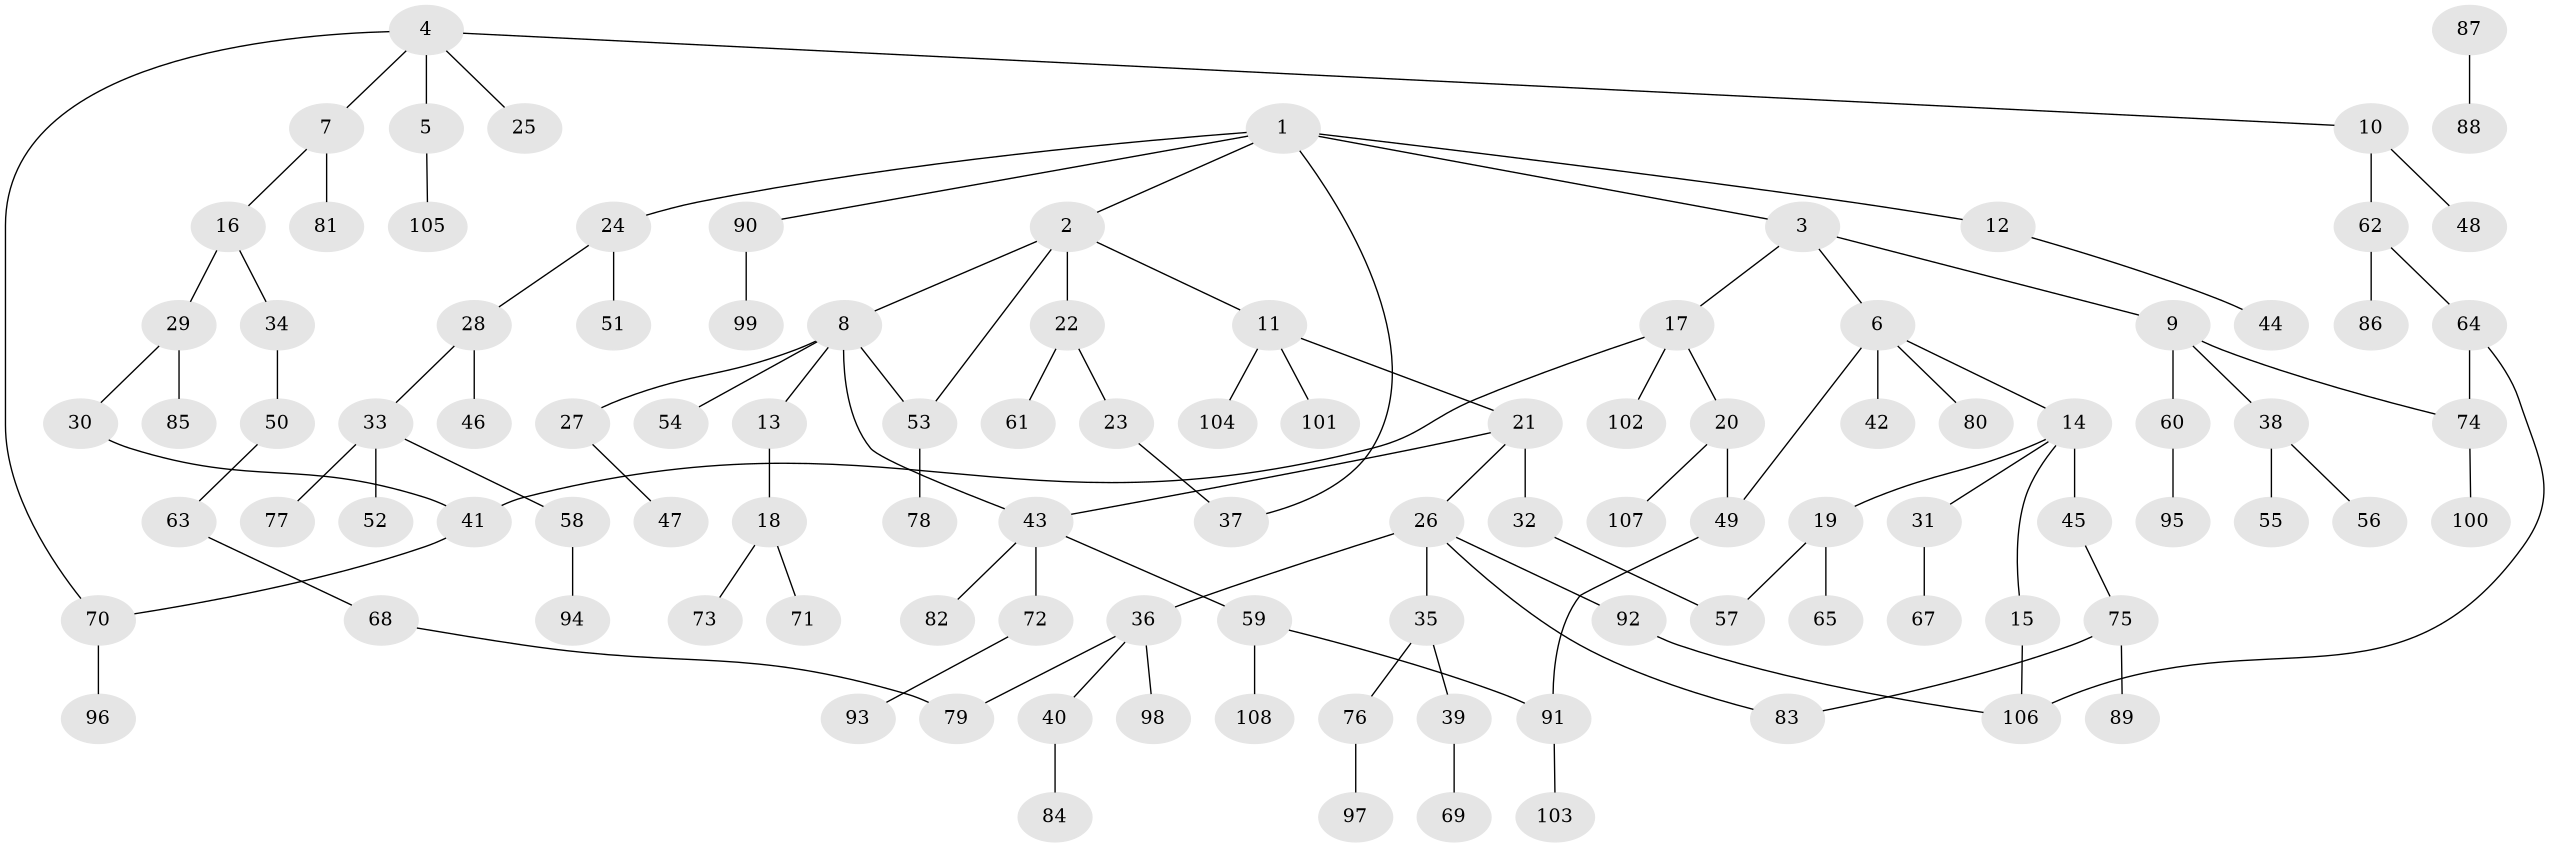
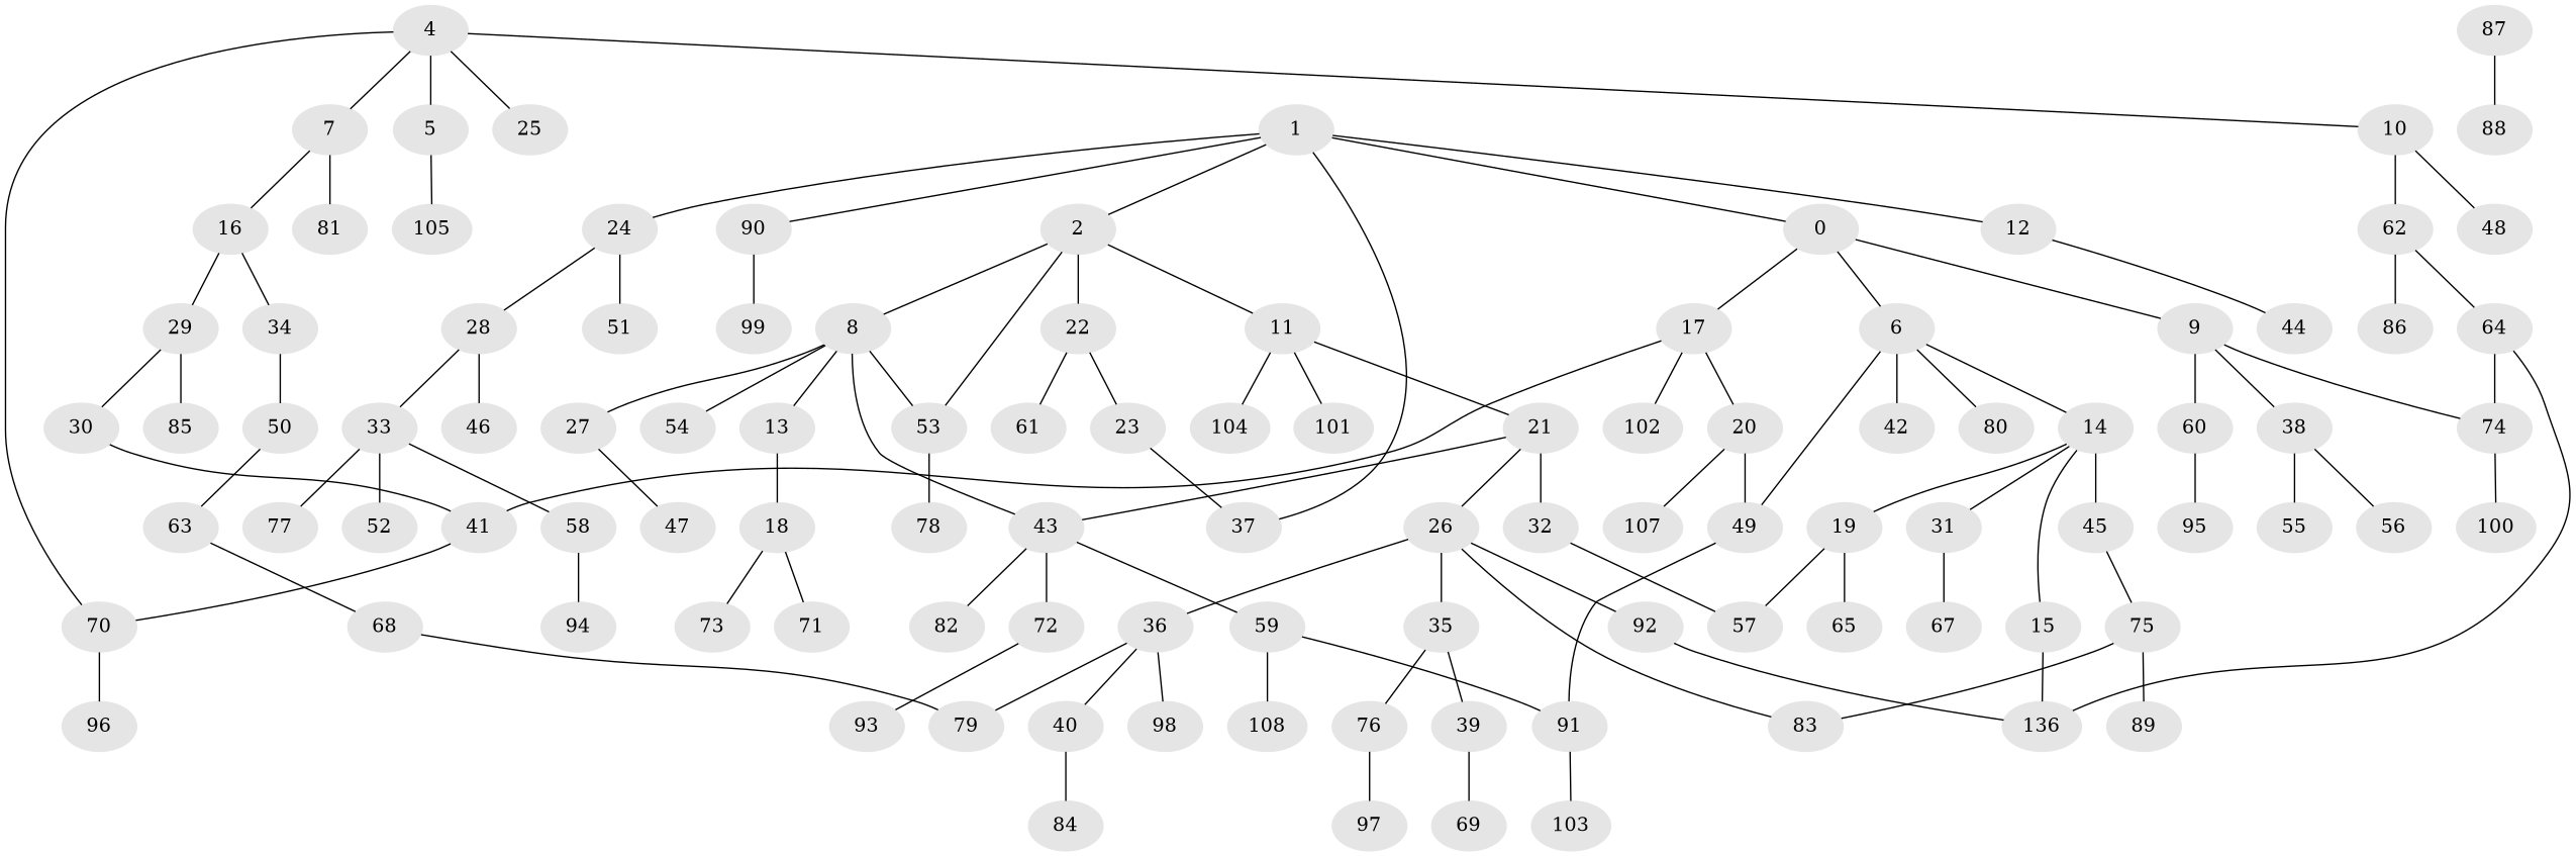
  graph {
    node [color=gray90 style=filled]
    1
    2
-   3
+   3 [label=0]
    12
    24
    37
    90
    8
    11
    22
    53
    6
    9
    17
    4
    5
    7
    10
    25
    70
    44
    28
    51
    99
    13
    27
    43
    54
    21
    101
    104
    23
    61
    78
    14
    42
    49
    80
    38
    60
    74
    20
    41
    102
    105
    16
    81
    48
    62
    96
    15
    19
    31
    45
    91
    29
    34
    18
    47
    59
    72
    82
    55
    56
    95
    100
    64
    86
    26
    32
    71
    73
-   106
+   106 [label=136]
    57
    65
    67
    75
    30
    85
    50
    107
    35
    36
    83
    92
    33
    46
    39
    76
    40
    79
    98
    52
    58
    77
    94
    63
    69
    97
    84
    87
    88
    108
    93
    89
    103
    68
    1 -- 2
    1 -- 3
    1 -- 12
    1 -- 24
    1 -- 37
    1 -- 90
    2 -- 8
    2 -- 11
    2 -- 22
    2 -- 53
    3 -- 6
    3 -- 9
    3 -- 17
    12 -- 44
    24 -- 28
    24 -- 51
    90 -- 99
    8 -- 53
    8 -- 13
    8 -- 27
    8 -- 43
    8 -- 54
    11 -- 21
    11 -- 101
    11 -- 104
    22 -- 23
    22 -- 61
    53 -- 78
    6 -- 14
    6 -- 42
    6 -- 49
    6 -- 80
    9 -- 38
    9 -- 60
    9 -- 74
    17 -- 20
    17 -- 41
    17 -- 102
    4 -- 5
    4 -- 7
    4 -- 10
    4 -- 25
    4 -- 70
    5 -- 105
    7 -- 16
    7 -- 81
    10 -- 48
    10 -- 62
    70 -- 96
    28 -- 33
    28 -- 46
    13 -- 18
    27 -- 47
    43 -- 59
    43 -- 72
    43 -- 82
    21 -- 43
    21 -- 26
    21 -- 32
    23 -- 37
    14 -- 15
    14 -- 19
    14 -- 31
    14 -- 45
    49 -- 91
    38 -- 55
    38 -- 56
    60 -- 95
    74 -- 100
    20 -- 49
    20 -- 107
    41 -- 70
    16 -- 29
    16 -- 34
    62 -- 64
    62 -- 86
    15 -- 106
    19 -- 57
    19 -- 65
    31 -- 67
    45 -- 75
    91 -- 103
    29 -- 30
    29 -- 85
    34 -- 50
    18 -- 71
    18 -- 73
    59 -- 91
    59 -- 108
    72 -- 93
    64 -- 74
    64 -- 106
    26 -- 35
    26 -- 36
    26 -- 83
    26 -- 92
    32 -- 57
    75 -- 83
    75 -- 89
    30 -- 41
    50 -- 63
    35 -- 39
    35 -- 76
    36 -- 40
    36 -- 79
    36 -- 98
    92 -- 106
    33 -- 52
    33 -- 58
    33 -- 77
    39 -- 69
    76 -- 97
    40 -- 84
    58 -- 94
    63 -- 68
    87 -- 88
    68 -- 79
  }
